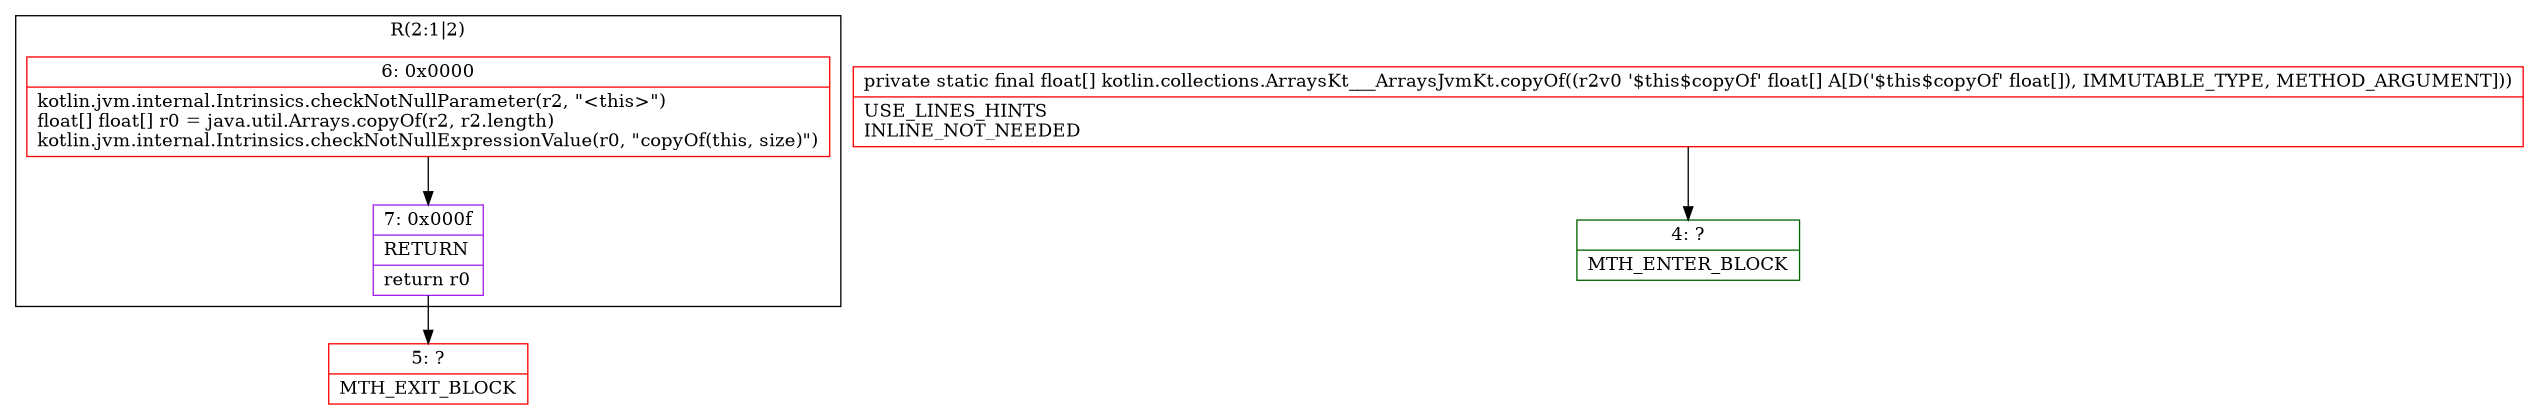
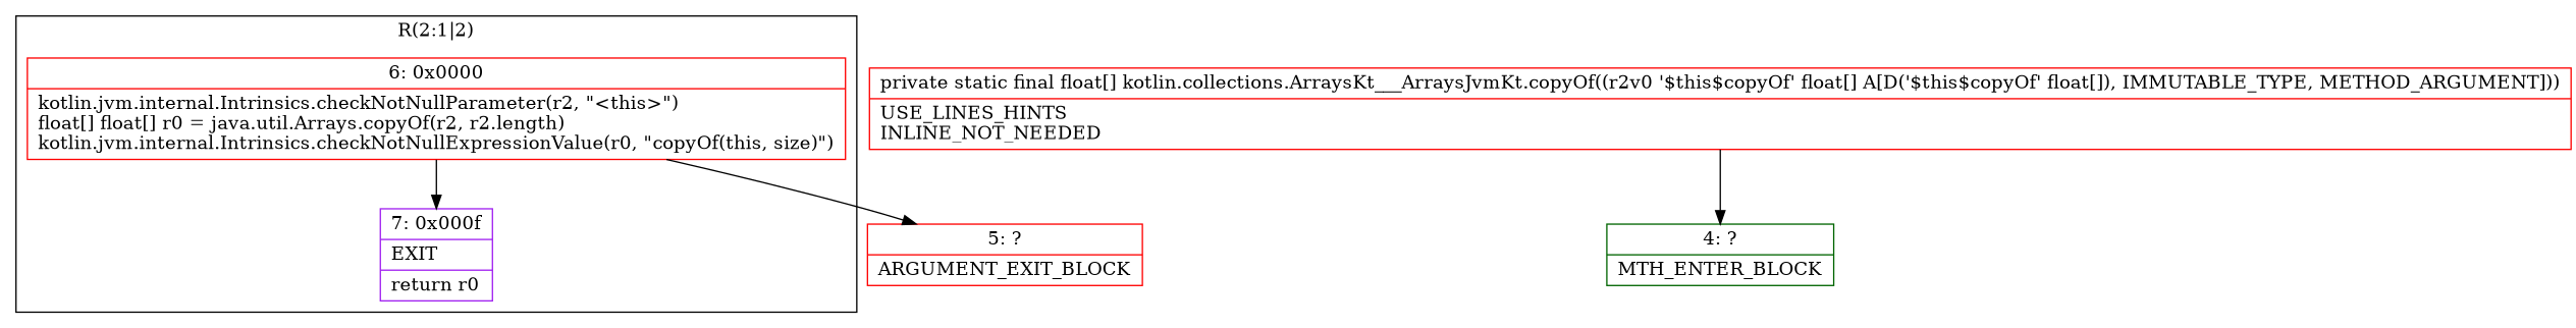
  digraph {
    node [color=red shape=record]
    n1 [label="{6\:\ 0x0000|kotlin.jvm.internal.Intrinsics.checkNotNullParameter(r2, \"\<this\>\")\lfloat[] float[] r0 = java.util.Arrays.copyOf(r2, r2.length)\lkotlin.jvm.internal.Intrinsics.checkNotNullExpressionValue(r0, \"copyOf(this, size)\")\l}"]
-   n2 [color=purple label="{7\:\ 0x000f|RETURN\l|return r0\l}"]
-   n3 [label="{5\:\ ?|MTH_EXIT_BLOCK\l}"]
+   n2 [color=purple label="{7\:\ 0x000f|EXIT\l|return r0\l}"]
+   n3 [label="{5\:\ ?|ARGUMENT_EXIT_BLOCK\l}"]
    n4 [color=darkgreen label="{4\:\ ?|MTH_ENTER_BLOCK\l}"]
    n5 [label="{private static final float[] kotlin.collections.ArraysKt___ArraysJvmKt.copyOf((r2v0 '$this$copyOf' float[] A[D('$this$copyOf' float[]), IMMUTABLE_TYPE, METHOD_ARGUMENT]))  | USE_LINES_HINTS\lINLINE_NOT_NEEDED\l}"]
    subgraph cluster_1 {
      label="R(2:1|2)"
      n1
      n2
    }
    n1 -> n2
-   n2 -> n3
+   n1 -> n3
    n5 -> n4
  }
